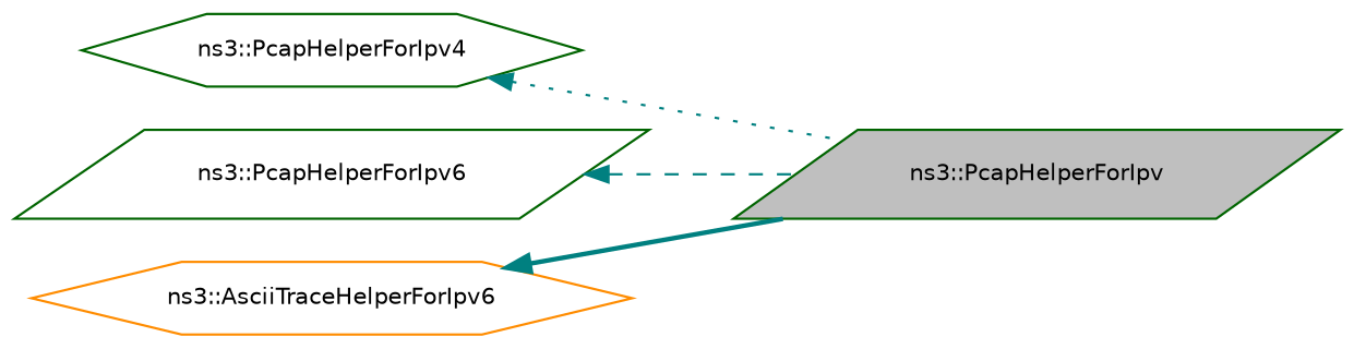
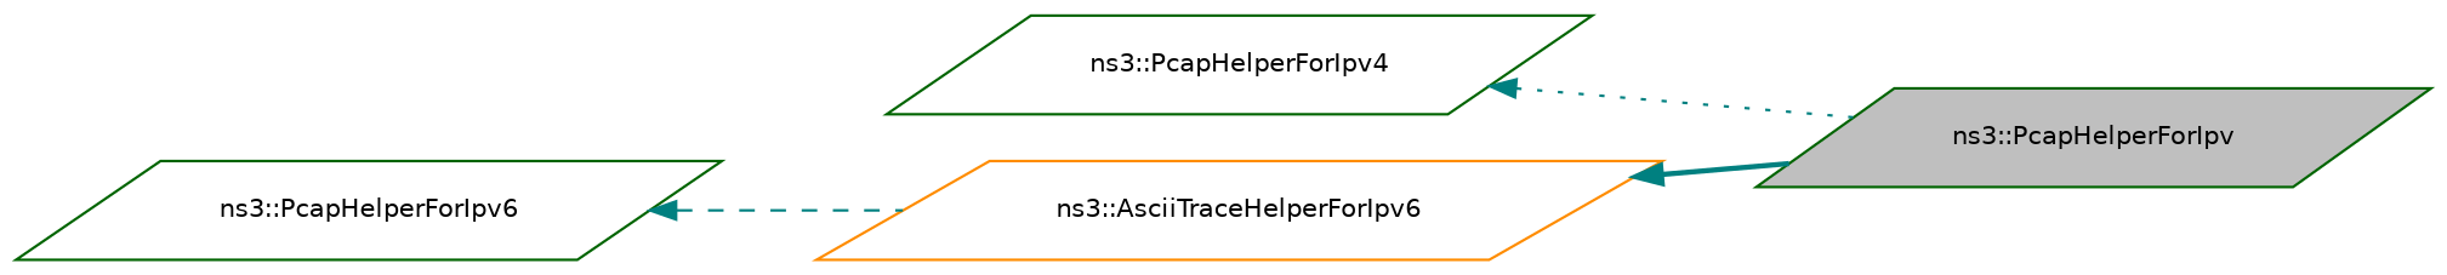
  digraph {
    rankdir=LR
    node [color=darkgreen fillcolor=white fontname=Helvetica fontsize=10 shape=parallelogram style=filled]
    edge [color=teal dir=back fontname=Helvetica fontsize=10 labelfontname=Helvetica labelfontsize=10]
    n1 [fillcolor=grey75 fontcolor=black height=0.2 label="ns3::PcapHelperForIpv" width=0.4]
-   n2 [height=0.2 label="ns3::PcapHelperForIpv4" shape=hexagon width=0.4]
+   n2 [height=0.2 label="ns3::PcapHelperForIpv4" width=0.4]
    n3 [height=0.2 label="ns3::PcapHelperForIpv6" width=0.4]
-   n4 [color=darkorange height=0.2 label="ns3::AsciiTraceHelperForIpv6" shape=hexagon width=0.4]
+   n4 [color=darkorange height=0.2 label="ns3::AsciiTraceHelperForIpv6" width=0.4]
    n2 -> n1 [style=dotted]
-   n3 -> n1 [style=dashed]
+   n3 -> n4 [style=dashed]
    n4 -> n1 [style=bold]
  }
